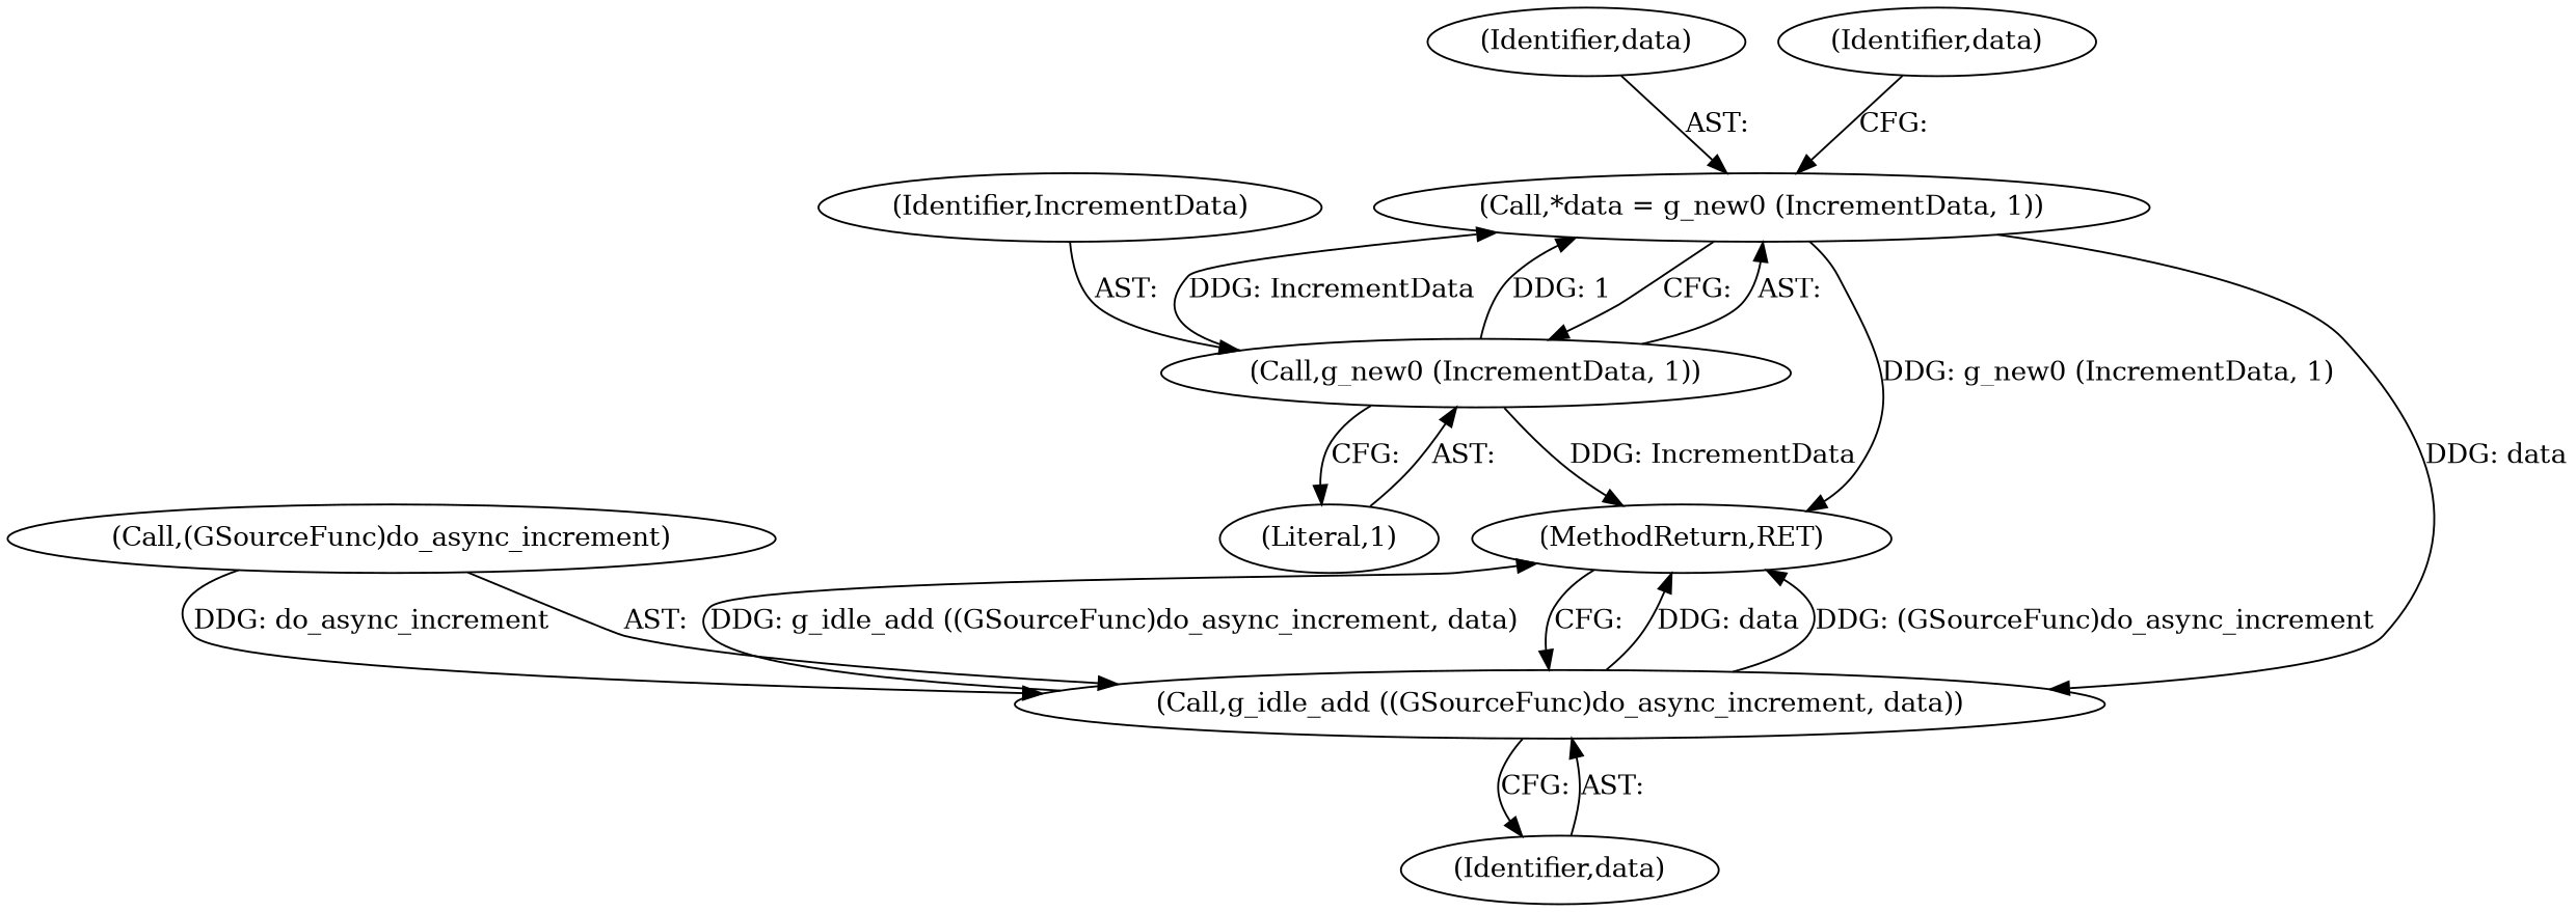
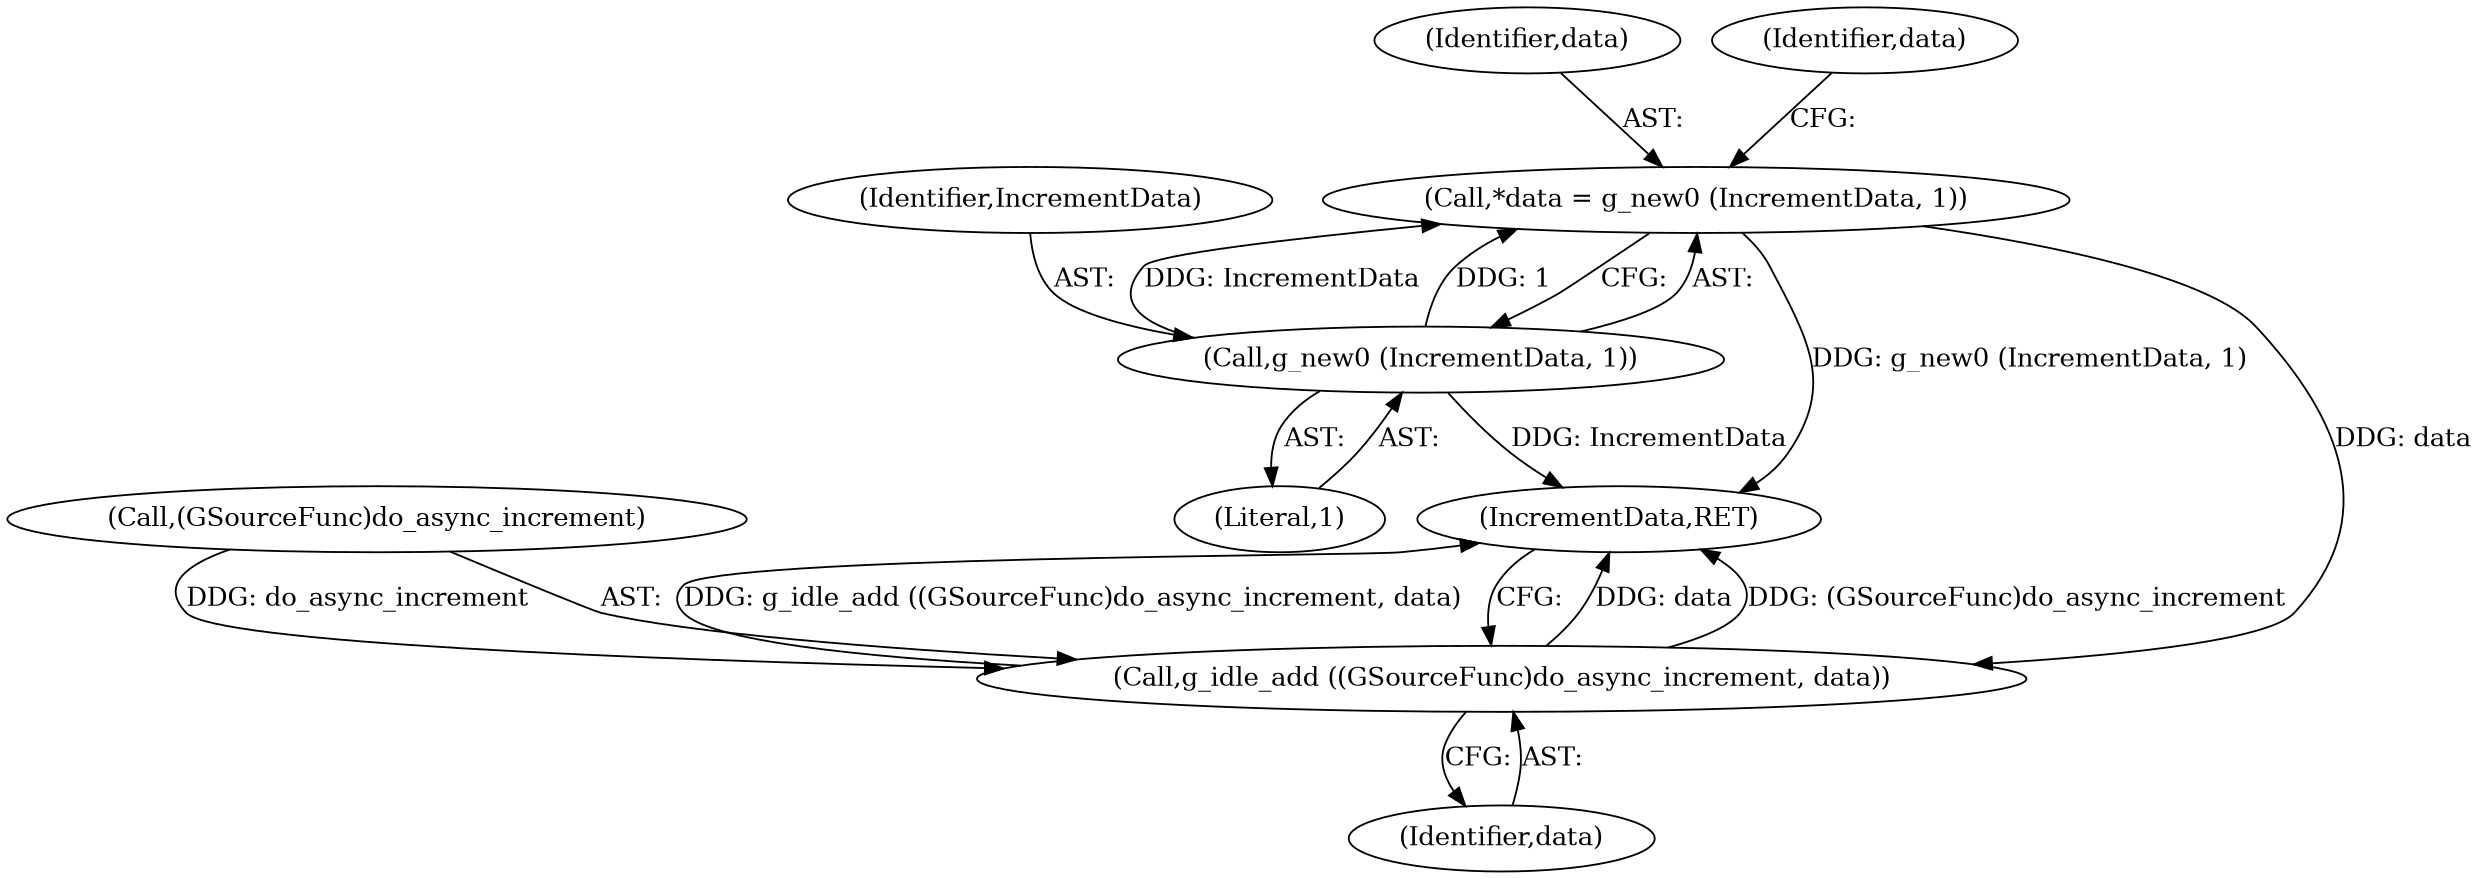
  digraph {
    n1 [label="(Call,*data = g_new0 (IncrementData, 1))"]
    n2 [label="(Call,g_new0 (IncrementData, 1))"]
    n3 [label="(Call,g_idle_add ((GSourceFunc)do_async_increment, data))"]
-   n4 [label="(MethodReturn,RET)"]
+   n4 [label="(IncrementData,RET)"]
    n5 [label="(Literal,1)"]
    n6 [label="(Identifier,data)"]
    n7 [label="(Identifier,data)"]
    n8 [label="(Identifier,data)"]
    n9 [label="(Call,(GSourceFunc)do_async_increment)"]
    n10 [label="(Identifier,IncrementData)"]
    n1 -> n2 [label="CFG: "]
    n1 -> n3 [label="DDG: data"]
    n1 -> n4 [label="DDG: g_new0 (IncrementData, 1)"]
    n2 -> n1 [label="AST: "]
    n2 -> n1 [label="DDG: IncrementData"]
    n2 -> n1 [label="DDG: 1"]
    n2 -> n4 [label="DDG: IncrementData"]
-   n2 -> n5 [label="CFG: "]
+   n2 -> n5 [label="AST: "]
    n3 -> n4 [label="DDG: data"]
    n3 -> n4 [label="DDG: (GSourceFunc)do_async_increment"]
    n3 -> n4 [label="DDG: g_idle_add ((GSourceFunc)do_async_increment, data)"]
    n3 -> n6 [label="CFG: "]
    n4 -> n3 [label="CFG: "]
    n5 -> n2 [label="AST: "]
    n6 -> n3 [label="AST: "]
    n7 -> n1 [label="AST: "]
    n8 -> n1 [label="CFG: "]
    n9 -> n3 [label="AST: "]
    n9 -> n3 [label="DDG: do_async_increment"]
    n10 -> n2 [label="AST: "]
  }
